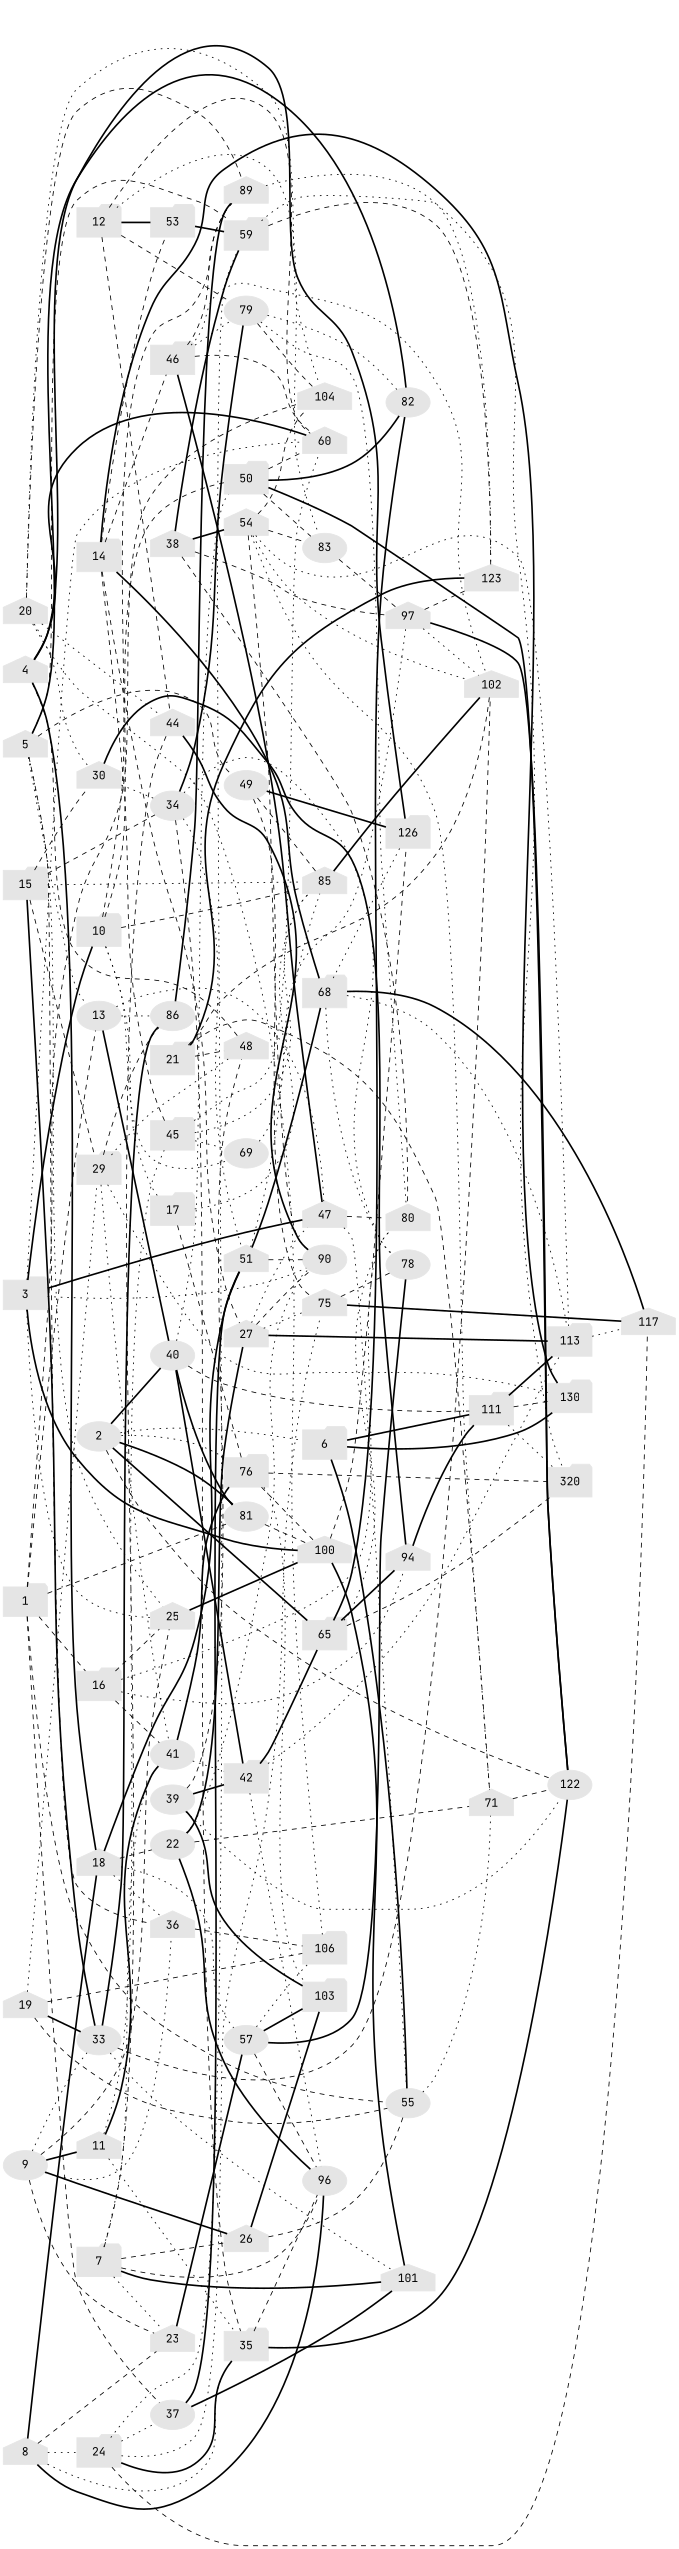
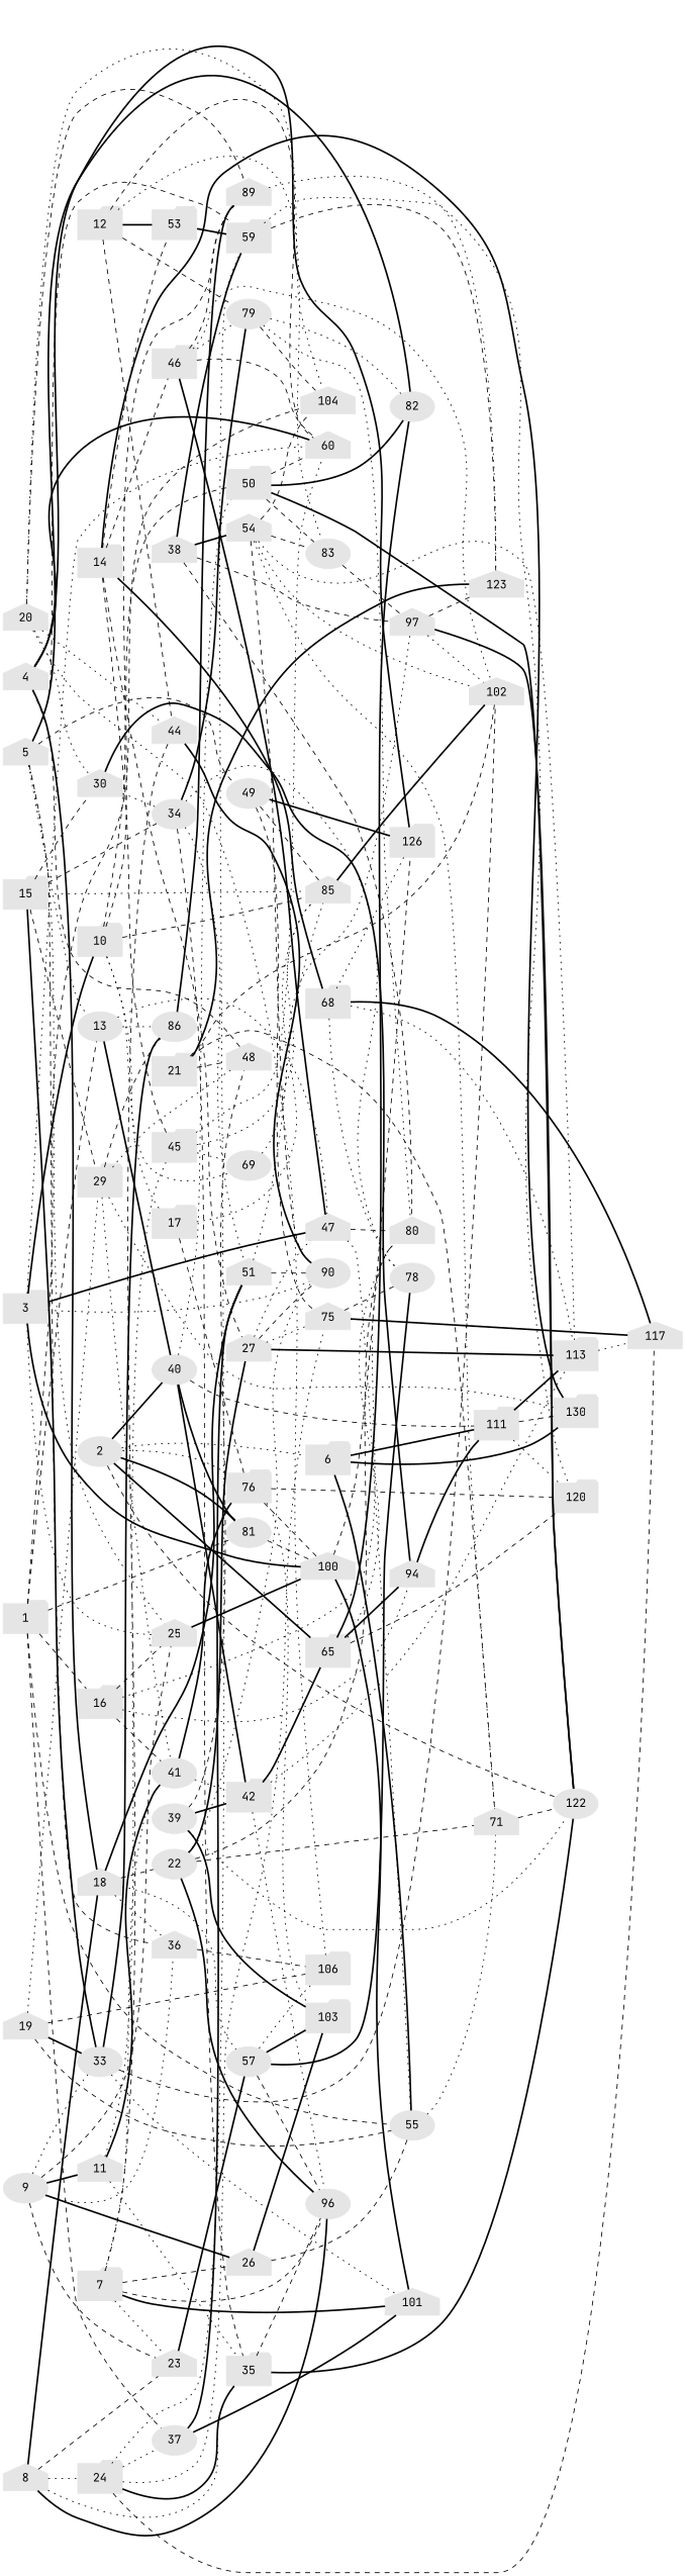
  graph {
    fontname="JetBrains Mono"
    rankdir=LR
    node [color=gray90 fontname="JetBrains Mono" shape=house style=filled]
    edge [fontname="JetBrains Mono" style=dashed]
    1 [shape=folder super="+28"]
    13 [shape=ellipse super="+136"]
    16 [shape=folder super="+98"]
    37 [shape=ellipse]
    55 [shape=ellipse super="+112"]
    81 [shape=ellipse]
    104
    40 [shape=ellipse super="+124"]
    47 [super="+119"]
    86 [shape=ellipse]
    25 [super="+61"]
    41 [shape=ellipse super="+95"]
    80 [super="+84"]
    94
    101
    51 [super="+64"]
    71 [super="+108"]
    100 [super="+110"]
    2 [shape=ellipse super="+56"]
    6 [shape=folder]
    65 [shape=folder super="+127"]
    76 [shape=folder super="+115"]
    122 [shape=ellipse super="+128"]
    111 [shape=folder super="+137"]
    130 [shape=folder]
    50 [shape=folder super="+93"]
    42 [shape=folder super="+58"]
    82 [shape=ellipse]
-   120 [shape=folder label=320]
+   120 [shape=folder]
    103 [shape=folder]
    3 [shape=folder super="+134"]
    10 [shape=folder super="+133"]
    60 [super="+132"]
    90 [shape=ellipse super="+139"]
    17 [shape=folder]
    69 [shape=ellipse]
    85 [super="+116"]
    89 [super="+129"]
    126 [shape=folder]
    18 [super="+43"]
    36
    22 [shape=ellipse super="+70"]
    57 [shape=ellipse super="+74"]
    4
    48
    5 [super="+62"]
    49 [shape=ellipse]
    59 [shape=folder super="+77"]
    106 [shape=folder]
    75 [super="+114"]
    123
    113 [shape=folder super="+125"]
    7 [shape=folder super="+67"]
    23
    26
    44
    96 [shape=ellipse super="+99"]
    8 [super="+131"]
    24 [shape=folder super="+107"]
    35 [shape=folder super="+52"]
    15 [shape=folder super="+87"]
    33 [shape=ellipse super="+92"]
    29 [shape=folder super="+88"]
    30
    34 [shape=ellipse super="+138"]
    117
    9 [shape=ellipse super="+32"]
    11
    45 [shape=folder super="+73"]
    102 [super="+121"]
    97 [super="+135"]
    83 [shape=ellipse]
    12 [shape=folder super="+31"]
    53 [shape=folder]
    79 [shape=ellipse super="+109"]
    14 [shape=folder super="+91"]
    27 [super="+66"]
    46 [shape=folder super="+63"]
    68 [shape=folder super="+105"]
    78 [shape=ellipse]
    19
    20 [super="+118"]
    21 [shape=folder]
    54 [super="+72"]
    38
    39 [shape=ellipse]
    1 -- 13
    1 -- 16
    1 -- 37
    1 -- 55
    1 -- 81
    1 -- 104
    13 -- 40 [style=bold]
    13 -- 47 [style=dotted]
    13 -- 86 [style=dotted]
    16 -- 25
    16 -- 41
    16 -- 80 [style=dotted]
    16 -- 94 [style=dotted]
    37 -- 101 [style=bold]
    37 -- 51 [style=bold]
    55 -- 71 [style=dotted]
    81 -- 100
    40 -- 81 [style=bold]
    40 -- 111
    40 -- 50 [style=dotted]
    40 -- 42 [style=bold]
    47 -- 55 [style=dotted]
    47 -- 80
    86 -- 89 [style=bold]
    25 -- 100 [style=bold]
    41 -- 76 [style=bold]
    41 -- 42 [style=dotted]
    94 -- 111 [style=bold]
    51 -- 90
    51 -- 85 [style=dotted]
-   51 -- 68 [style=bold]
    71 -- 122
    100 -- 101 [style=bold]
    100 -- 126
    2 -- 81 [style=bold]
    2 -- 40 [style=bold]
    2 -- 6 [style=dotted]
    2 -- 65 [style=bold]
    2 -- 76 [style=dotted]
    2 -- 122
    6 -- 55 [style=bold]
    6 -- 111 [style=bold]
    6 -- 130 [style=bold]
    65 -- 80 [style=dotted]
    65 -- 94 [style=bold]
    65 -- 82 [style=bold]
    65 -- 120
    76 -- 100
    76 -- 120
    76 -- 103 [style=dotted]
    111 -- 130
    111 -- 120 [style=dotted]
    111 -- 113 [style=bold]
    50 -- 122 [style=bold]
    50 -- 82 [style=bold]
    50 -- 60
    50 -- 83
    42 -- 65 [style=bold]
    42 -- 113 [style=dotted]
    42 -- 96 [style=dotted]
    3 -- 47 [style=bold]
    3 -- 25 [style=dotted]
    3 -- 100 [style=bold]
    3 -- 10 [style=bold]
    3 -- 60 [style=dotted]
    3 -- 90 [style=dotted]
    10 -- 50
    10 -- 17 [style=dotted]
    10 -- 69 [style=dotted]
    10 -- 85
    10 -- 89
    17 -- 76
    17 -- 97 [style=dotted]
    69 -- 85 [style=dotted]
    85 -- 102 [style=bold]
    89 -- 123 [style=dotted]
    18 -- 51 [style=bold]
    18 -- 36 [style=dotted]
    18 -- 22
    18 -- 57 [style=dotted]
    36 -- 106
+   22 -- 80
    22 -- 71
    22 -- 90 [style=dotted]
    22 -- 96 [style=bold]
    22 -- 27 [style=bold]
    57 -- 103 [style=bold]
    57 -- 106 [style=dotted]
    57 -- 96
    57 -- 78 [style=bold]
    4 -- 60 [style=bold]
    4 -- 126 [style=bold]
    4 -- 18 [style=bold]
    4 -- 48
    5 -- 13 [style=dotted]
    5 -- 25 [style=dotted]
    5 -- 82 [style=bold]
    5 -- 36
    5 -- 49
    5 -- 59
    49 -- 85
    49 -- 126 [style=bold]
    49 -- 75
    59 -- 120 [style=dotted]
    59 -- 123
    75 -- 117 [style=bold]
    75 -- 78
    113 -- 117 [style=dotted]
    7 -- 41 [style=dotted]
    7 -- 101 [style=bold]
    7 -- 23 [style=dotted]
    7 -- 26
    7 -- 44
    7 -- 96
    23 -- 57 [style=bold]
    26 -- 55
    26 -- 103 [style=bold]
    44 -- 90 [style=bold]
    8 -- 18 [style=bold]
    8 -- 23
    8 -- 96 [style=bold]
    8 -- 24 [style=dotted]
    8 -- 35 [style=dotted]
    24 -- 37 [style=dotted]
    24 -- 59 [style=dotted]
    24 -- 75 [style=dotted]
    24 -- 35 [style=bold]
    24 -- 117
    35 -- 122 [style=bold]
    35 -- 96
    15 -- 85 [style=dotted]
    15 -- 33 [style=bold]
    15 -- 29
    15 -- 30
    15 -- 34
    33 -- 86 [style=bold]
    33 -- 101 [style=dotted]
    33 -- 102
    29 -- 86
    29 -- 41 [style=dotted]
    29 -- 130 [style=dotted]
    29 -- 48 [style=dotted]
    30 -- 94 [style=bold]
    30 -- 34 [style=dotted]
    34 -- 51 [style=dotted]
    34 -- 35
    34 -- 79 [style=bold]
    34 -- 78 [style=dotted]
    9 -- 25
    9 -- 36 [style=dotted]
    9 -- 23
    9 -- 26 [style=bold]
    9 -- 33 [style=dotted]
    9 -- 11 [style=bold]
    11 -- 41 [style=bold]
    11 -- 35 [style=dotted]
    11 -- 45 [style=dotted]
    45 -- 60 [style=dotted]
    45 -- 69 [style=dotted weight=2]
    45 -- 85 [style=dotted]
    97 -- 122 [style=bold]
    97 -- 123
    97 -- 102 [style=dotted]
    83 -- 97
    12 -- 60
    12 -- 44
    12 -- 83 [style=dotted]
    12 -- 53 [style=bold]
    12 -- 79
    53 -- 59 [style=bold]
    79 -- 104
    79 -- 80 [style=dotted]
    79 -- 82 [style=dotted]
    14 -- 130 [style=bold]
    14 -- 45
    14 -- 53
    14 -- 27
    14 -- 46
    14 -- 68 [style=bold]
    27 -- 47 [style=dotted]
    27 -- 90
    27 -- 75 [style=dotted]
    27 -- 113 [style=bold]
    46 -- 47 [style=bold]
    46 -- 60
    46 -- 89
    46 -- 102 [style=dotted]
    46 -- 79 [style=dotted]
    68 -- 126 [style=dotted]
    68 -- 113 [style=dotted]
    68 -- 117 [style=bold]
    68 -- 78 [style=dotted]
    19 -- 55
    19 -- 106
    19 -- 33 [style=bold]
    19 -- 29 [style=dotted]
    20 -- 104 [style=dotted]
    20 -- 89 [weight=2]
    20 -- 106 [style=dotted]
    20 -- 44 [style=dotted]
    20 -- 30 [style=dotted]
    21 -- 71
    21 -- 48
    21 -- 123 [style=bold]
    21 -- 102
    54 -- 104
    54 -- 71 [style=dotted]
    54 -- 90
    54 -- 113 [style=dotted]
    54 -- 102 [style=dotted]
    54 -- 83
    38 -- 80
    38 -- 59 [style=bold]
    38 -- 97
    38 -- 54 [style=bold]
    39 -- 122 [style=dotted]
    39 -- 42 [style=bold]
    39 -- 103 [style=bold]
    39 -- 48
  }
